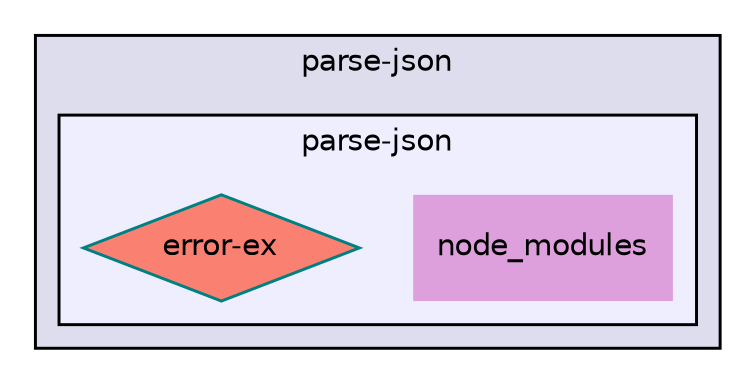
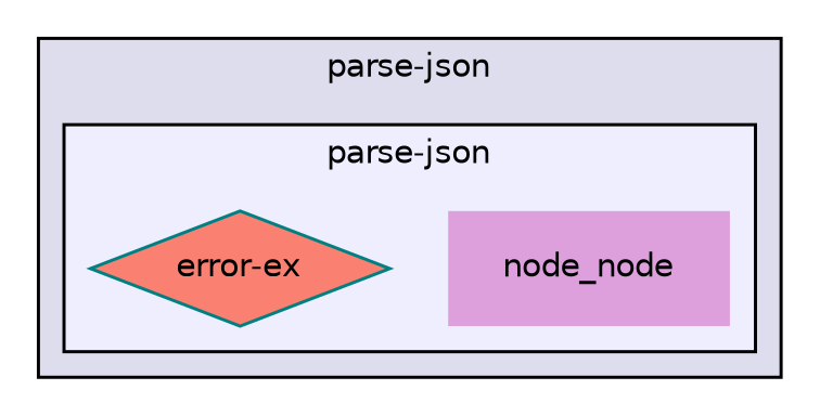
  digraph {
    compound=true
    node [fontname=Helvetica fontsize=10 style=filled]
-   n1 [label=node_modules shape=plaintext fillcolor=plum color=blue]
+   n1 [label=node_node shape=plaintext fillcolor=plum color=blue]
    n2 [color=teal fillcolor=salmon label="error-ex" shape=diamond]
    subgraph cluster_1 {
      bgcolor="#ddddee"
      fontname=Helvetica
      fontsize=10
      label="parse-json"
      pencolor=black
      subgraph cluster_2 {
        bgcolor="#eeeeff"
        fontname=Helvetica
        fontsize=10
        pencolor=black
        n1
        n2
      }
    }
  }
